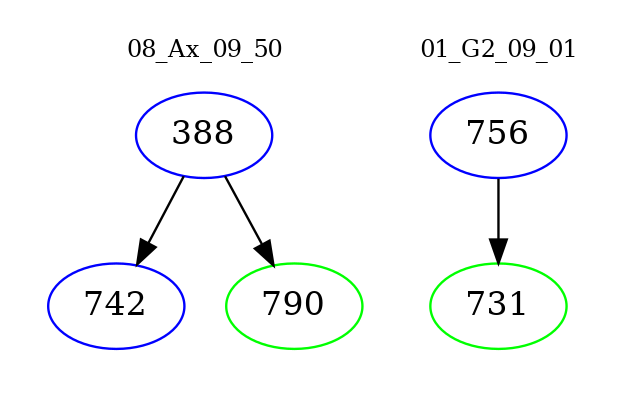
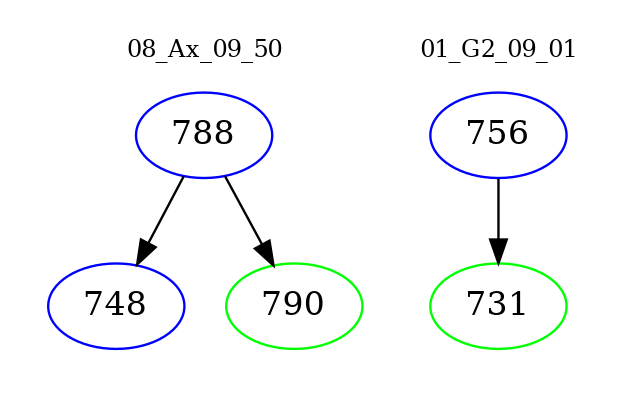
  digraph {
    node [color=blue]
    edge [color=black]
-   n1 [label=388]
-   n2 [label=742]
+   n1 [label=788]
+   n2 [label=748]
    n3 [color=green label=790]
    n4 [label=756]
    n5 [color=green label=731]
    subgraph cluster_1 {
      color=white
      fontsize=10
      label="08_Ax_09_50"
      n1
      n2
      n3
    }
    subgraph cluster_2 {
      color=white
      fontsize=10
      label="01_G2_09_01"
      n4
      n5
    }
    n1 -> n2
    n1 -> n3
    n4 -> n5
  }
